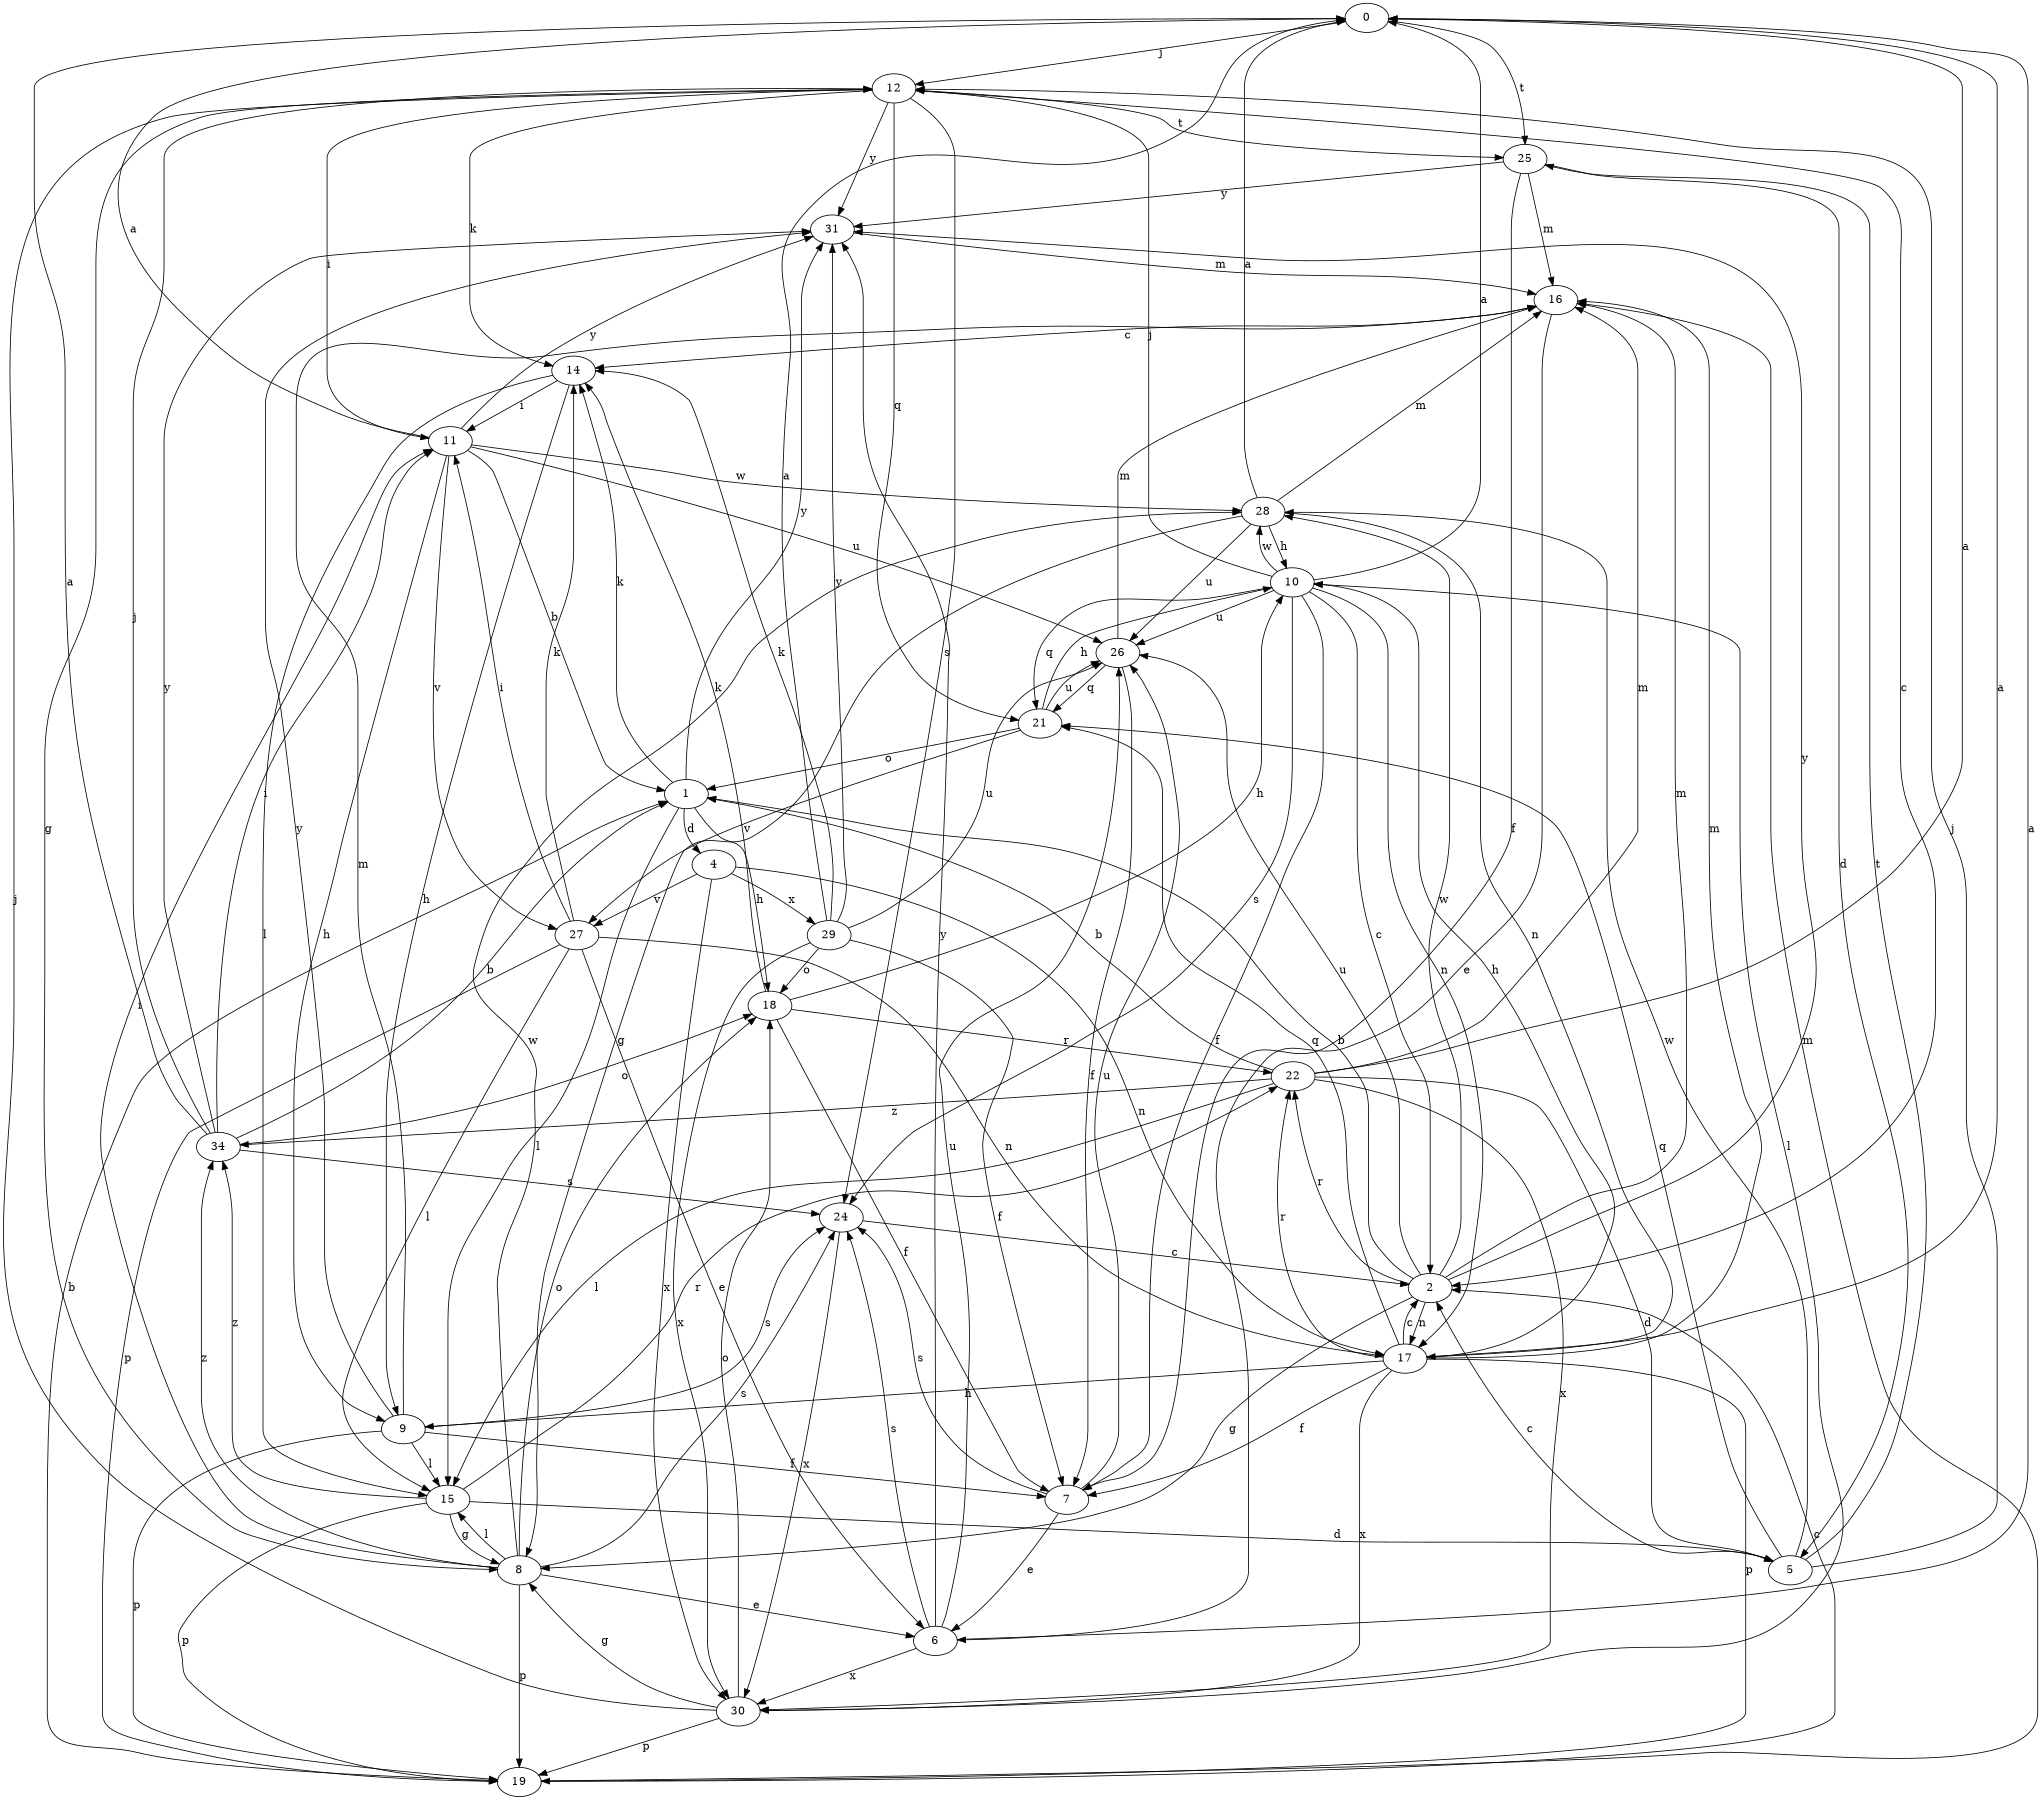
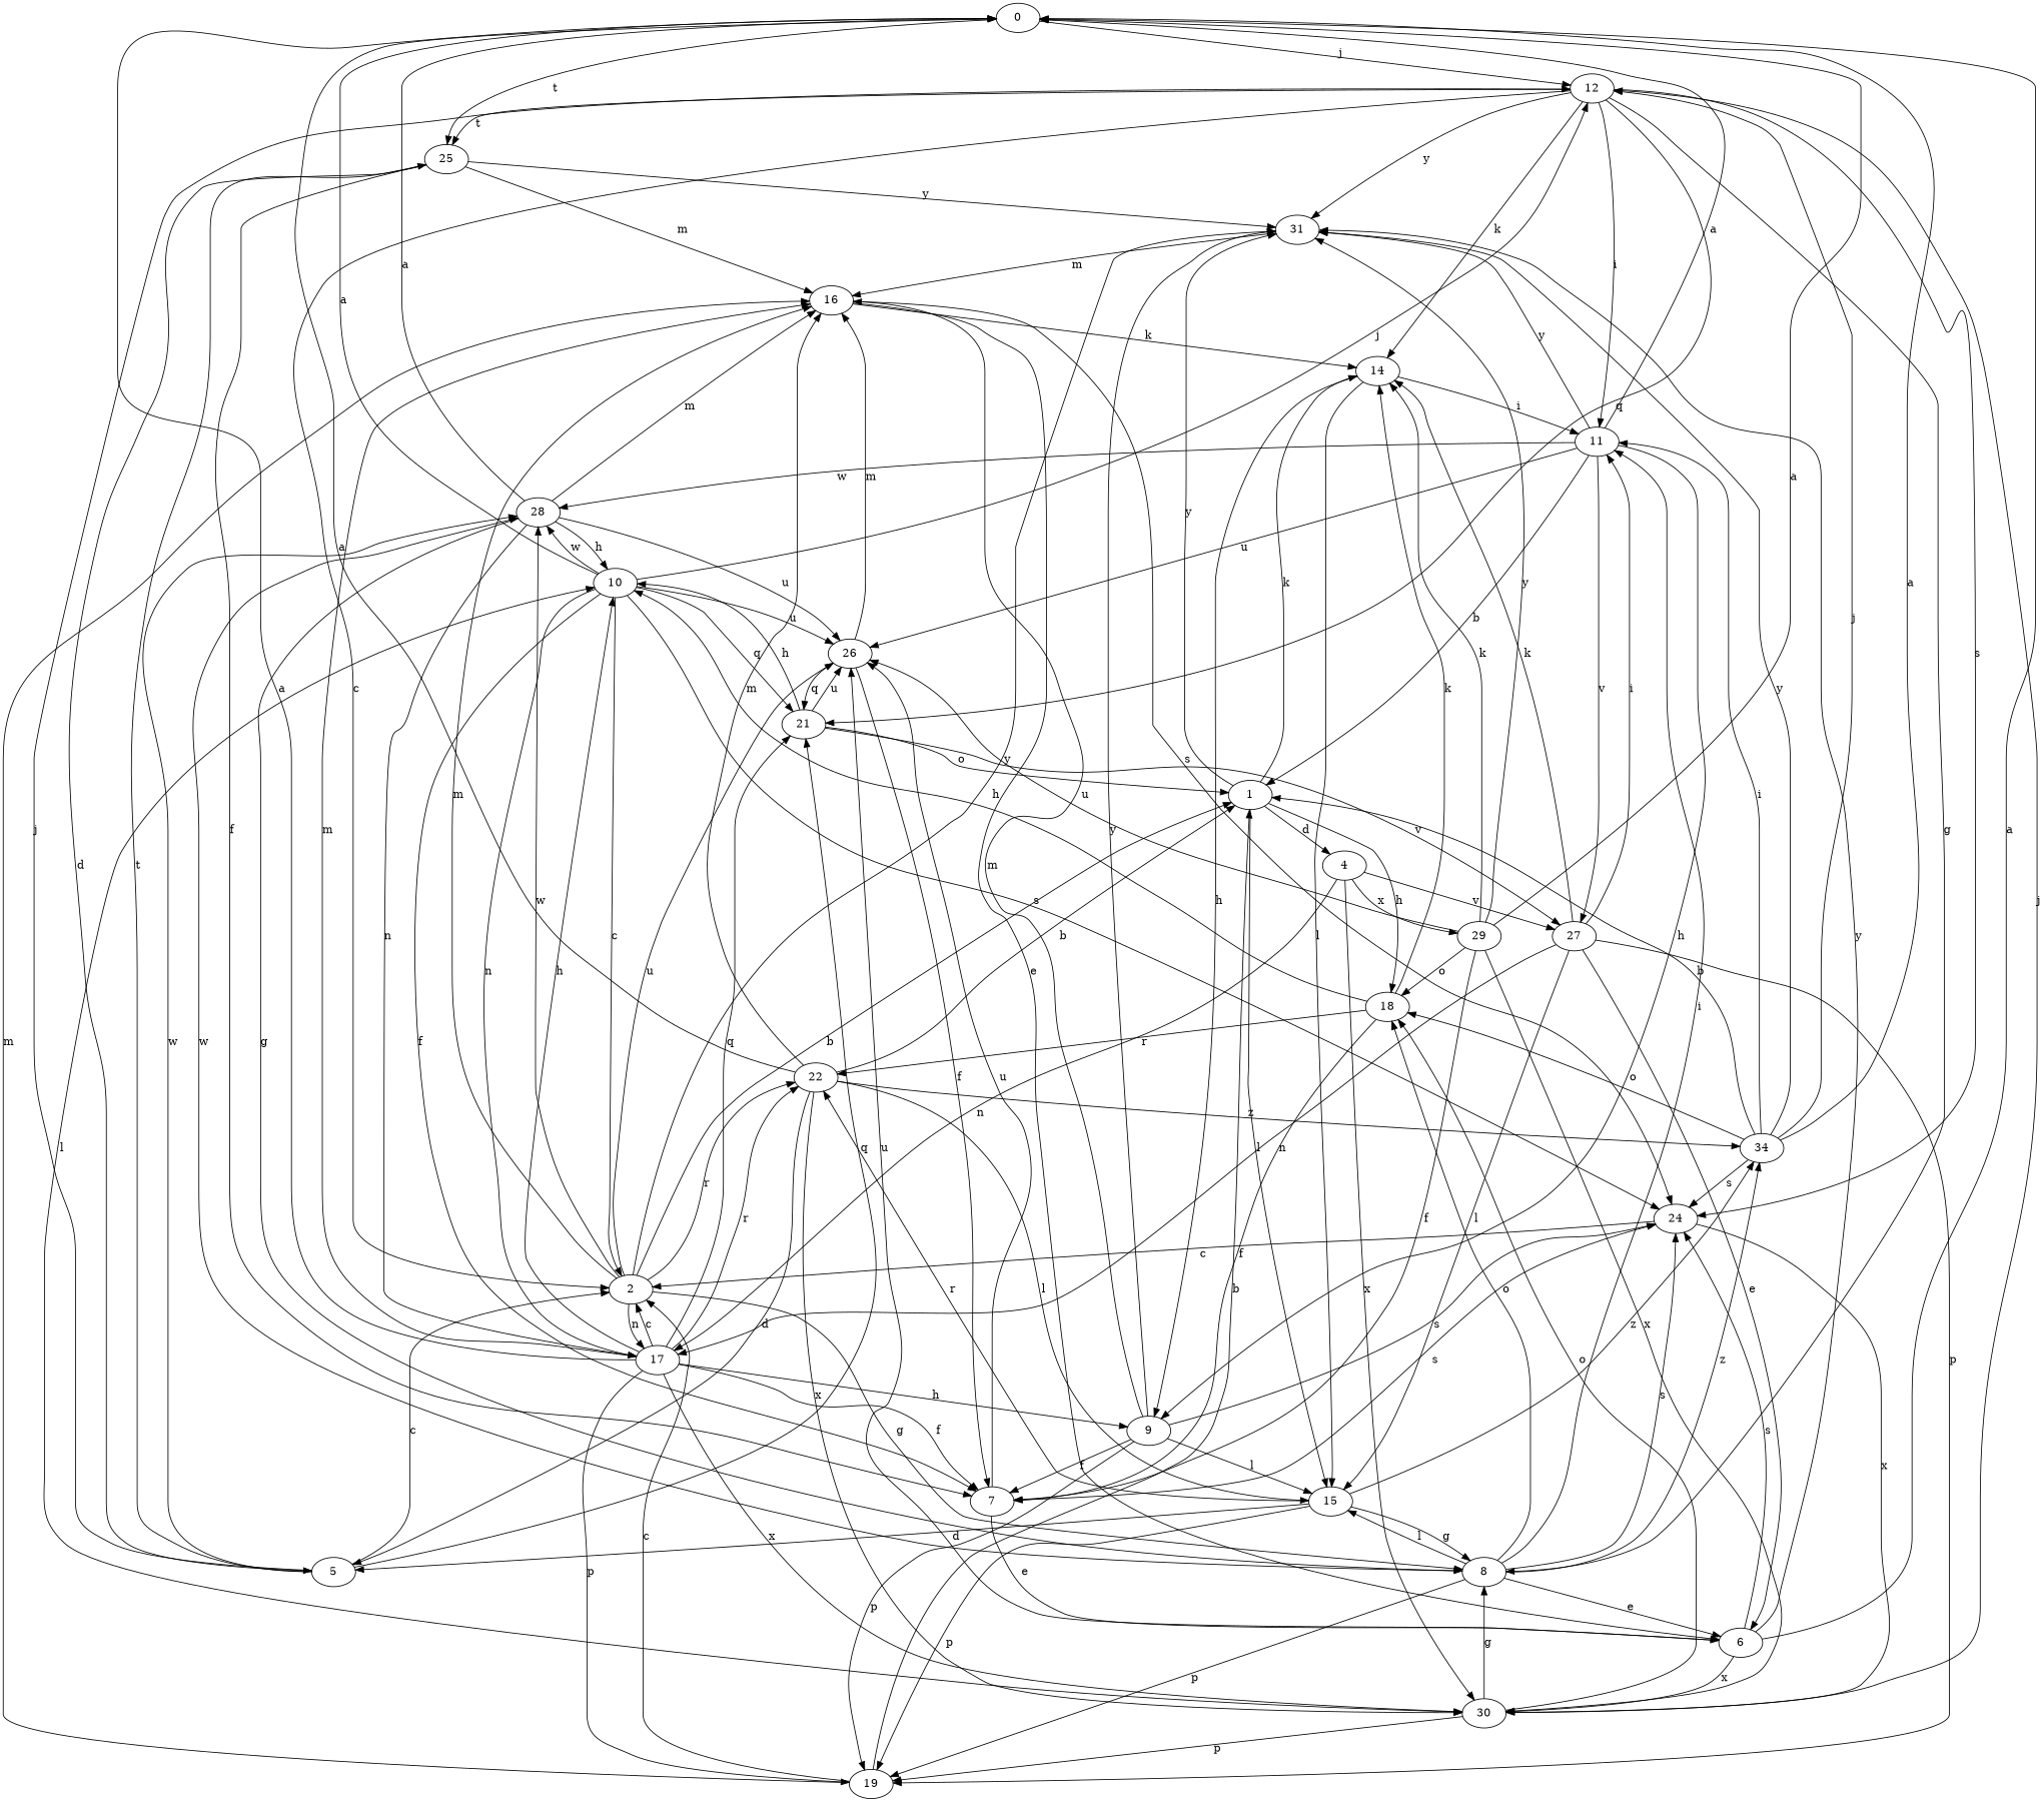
  strict digraph {
    0
    12
    25
    14
    31
    2
    8
    21
    24
    11
    16
    5
    7
    1
    4
    15
    18
    17
    29
    30
    27
    9
    19
    22
    34
    26
    28
    6
    10
    0 -> 12 [label=j]
    0 -> 25 [label=t]
    12 -> 25 [label=t]
    12 -> 14 [label=k]
    12 -> 31 [label=y]
    12 -> 2 [label=c]
    12 -> 8 [label=g]
    12 -> 21 [label=q]
    12 -> 24 [label=s]
    12 -> 11 [label=i]
    25 -> 31 [label=y]
    25 -> 16 [label=m]
    25 -> 5 [label=d]
    25 -> 7 [label=f]
    14 -> 11 [label=i]
    14 -> 15 [label=l]
    14 -> 9 [label=h]
    31 -> 16 [label=m]
    2 -> 31 [label=y]
    2 -> 8 [label=g]
    2 -> 16 [label=m]
    2 -> 1 [label=b]
    2 -> 17 [label=n]
    2 -> 22 [label=r]
    2 -> 26 [label=u]
    2 -> 28 [label=w]
    8 -> 24 [label=s]
    8 -> 11 [label=i]
    8 -> 15 [label=l]
    8 -> 18 [label=o]
    8 -> 19 [label=p]
    8 -> 34 [label=z]
    8 -> 28 [label=w]
    8 -> 6 [label=e]
    21 -> 1 [label=o]
    21 -> 27 [label=v]
    21 -> 26 [label=u]
    21 -> 10 [label=h]
    24 -> 2 [label=c]
    24 -> 30 [label=x]
    11 -> 0 [label=a]
    11 -> 31 [label=y]
    11 -> 1 [label=b]
    11 -> 27 [label=v]
    11 -> 9 [label=h]
    11 -> 26 [label=u]
    11 -> 28 [label=w]
-   16 -> 14 [label=c]
+   16 -> 14 [label=k]
+   16 -> 24 [label=s]
    16 -> 6 [label=e]
    5 -> 12 [label=j]
    5 -> 25 [label=t]
    5 -> 2 [label=c]
    5 -> 21 [label=q]
    5 -> 28 [label=w]
    7 -> 24 [label=s]
    7 -> 26 [label=u]
    7 -> 6 [label=e]
    1 -> 14 [label=k]
    1 -> 31 [label=y]
    1 -> 4 [label=d]
    1 -> 15 [label=l]
    1 -> 18 [label=h]
    4 -> 17 [label=n]
    4 -> 29 [label=x]
    4 -> 30 [label=x]
    4 -> 27 [label=v]
    15 -> 8 [label=g]
    15 -> 5 [label=d]
    15 -> 19 [label=p]
    15 -> 22 [label=r]
    15 -> 34 [label=z]
    18 -> 14 [label=k]
    18 -> 7 [label=f]
    18 -> 22 [label=r]
    18 -> 10 [label=h]
    17 -> 0 [label=a]
    17 -> 2 [label=c]
    17 -> 21 [label=q]
    17 -> 16 [label=m]
    17 -> 7 [label=f]
    17 -> 30 [label=x]
    17 -> 9 [label=h]
    17 -> 19 [label=p]
    17 -> 22 [label=r]
    17 -> 10 [label=h]
    29 -> 0 [label=a]
    29 -> 14 [label=k]
    29 -> 31 [label=y]
    29 -> 7 [label=f]
    29 -> 18 [label=o]
    29 -> 30 [label=x]
    29 -> 26 [label=u]
    30 -> 12 [label=j]
    30 -> 8 [label=g]
    30 -> 18 [label=o]
    30 -> 19 [label=p]
    30 -> 10 [label=l]
    27 -> 14 [label=k]
    27 -> 11 [label=i]
    27 -> 15 [label=l]
    27 -> 17 [label=n]
    27 -> 19 [label=p]
    27 -> 6 [label=e]
    9 -> 31 [label=y]
    9 -> 24 [label=s]
    9 -> 16 [label=m]
    9 -> 7 [label=f]
    9 -> 15 [label=l]
    9 -> 19 [label=p]
    19 -> 2 [label=c]
    19 -> 16 [label=m]
    19 -> 1 [label=b]
    22 -> 0 [label=a]
    22 -> 16 [label=m]
    22 -> 5 [label=d]
    22 -> 1 [label=b]
    22 -> 15 [label=l]
    22 -> 30 [label=x]
    22 -> 34 [label=z]
    34 -> 0 [label=a]
    34 -> 12 [label=j]
    34 -> 31 [label=y]
    34 -> 24 [label=s]
    34 -> 11 [label=i]
    34 -> 1 [label=b]
    34 -> 18 [label=o]
    26 -> 21 [label=q]
    26 -> 16 [label=m]
    26 -> 7 [label=f]
    28 -> 0 [label=a]
    28 -> 8 [label=g]
    28 -> 16 [label=m]
    28 -> 17 [label=n]
    28 -> 26 [label=u]
    28 -> 10 [label=h]
    6 -> 0 [label=a]
    6 -> 31 [label=y]
    6 -> 24 [label=s]
    6 -> 30 [label=x]
    6 -> 26 [label=u]
    10 -> 0 [label=a]
    10 -> 12 [label=j]
    10 -> 2 [label=c]
    10 -> 21 [label=q]
    10 -> 24 [label=s]
    10 -> 7 [label=f]
    10 -> 17 [label=n]
    10 -> 26 [label=u]
    10 -> 28 [label=w]
  }
